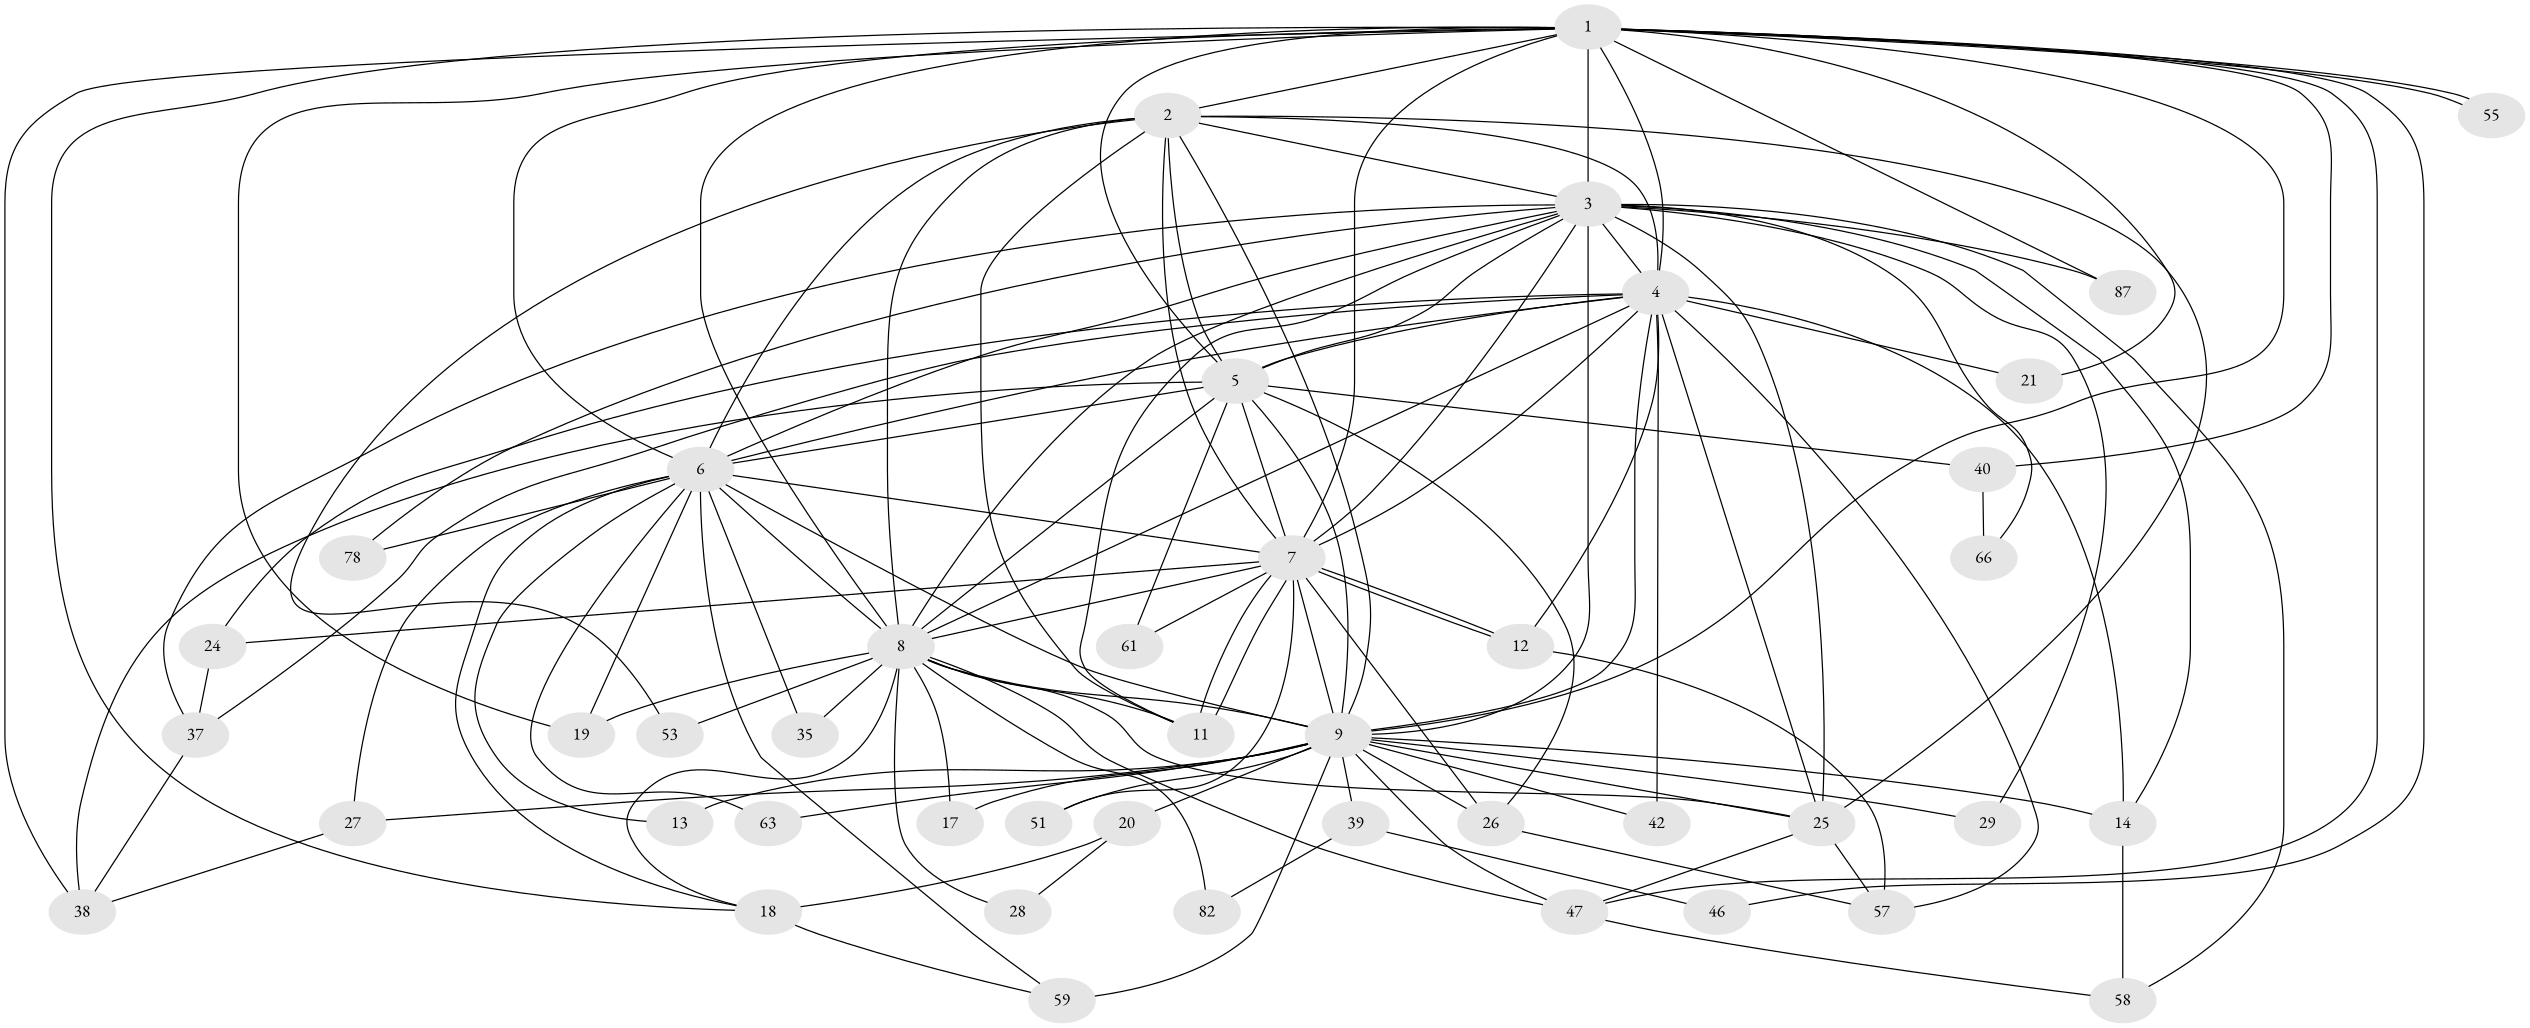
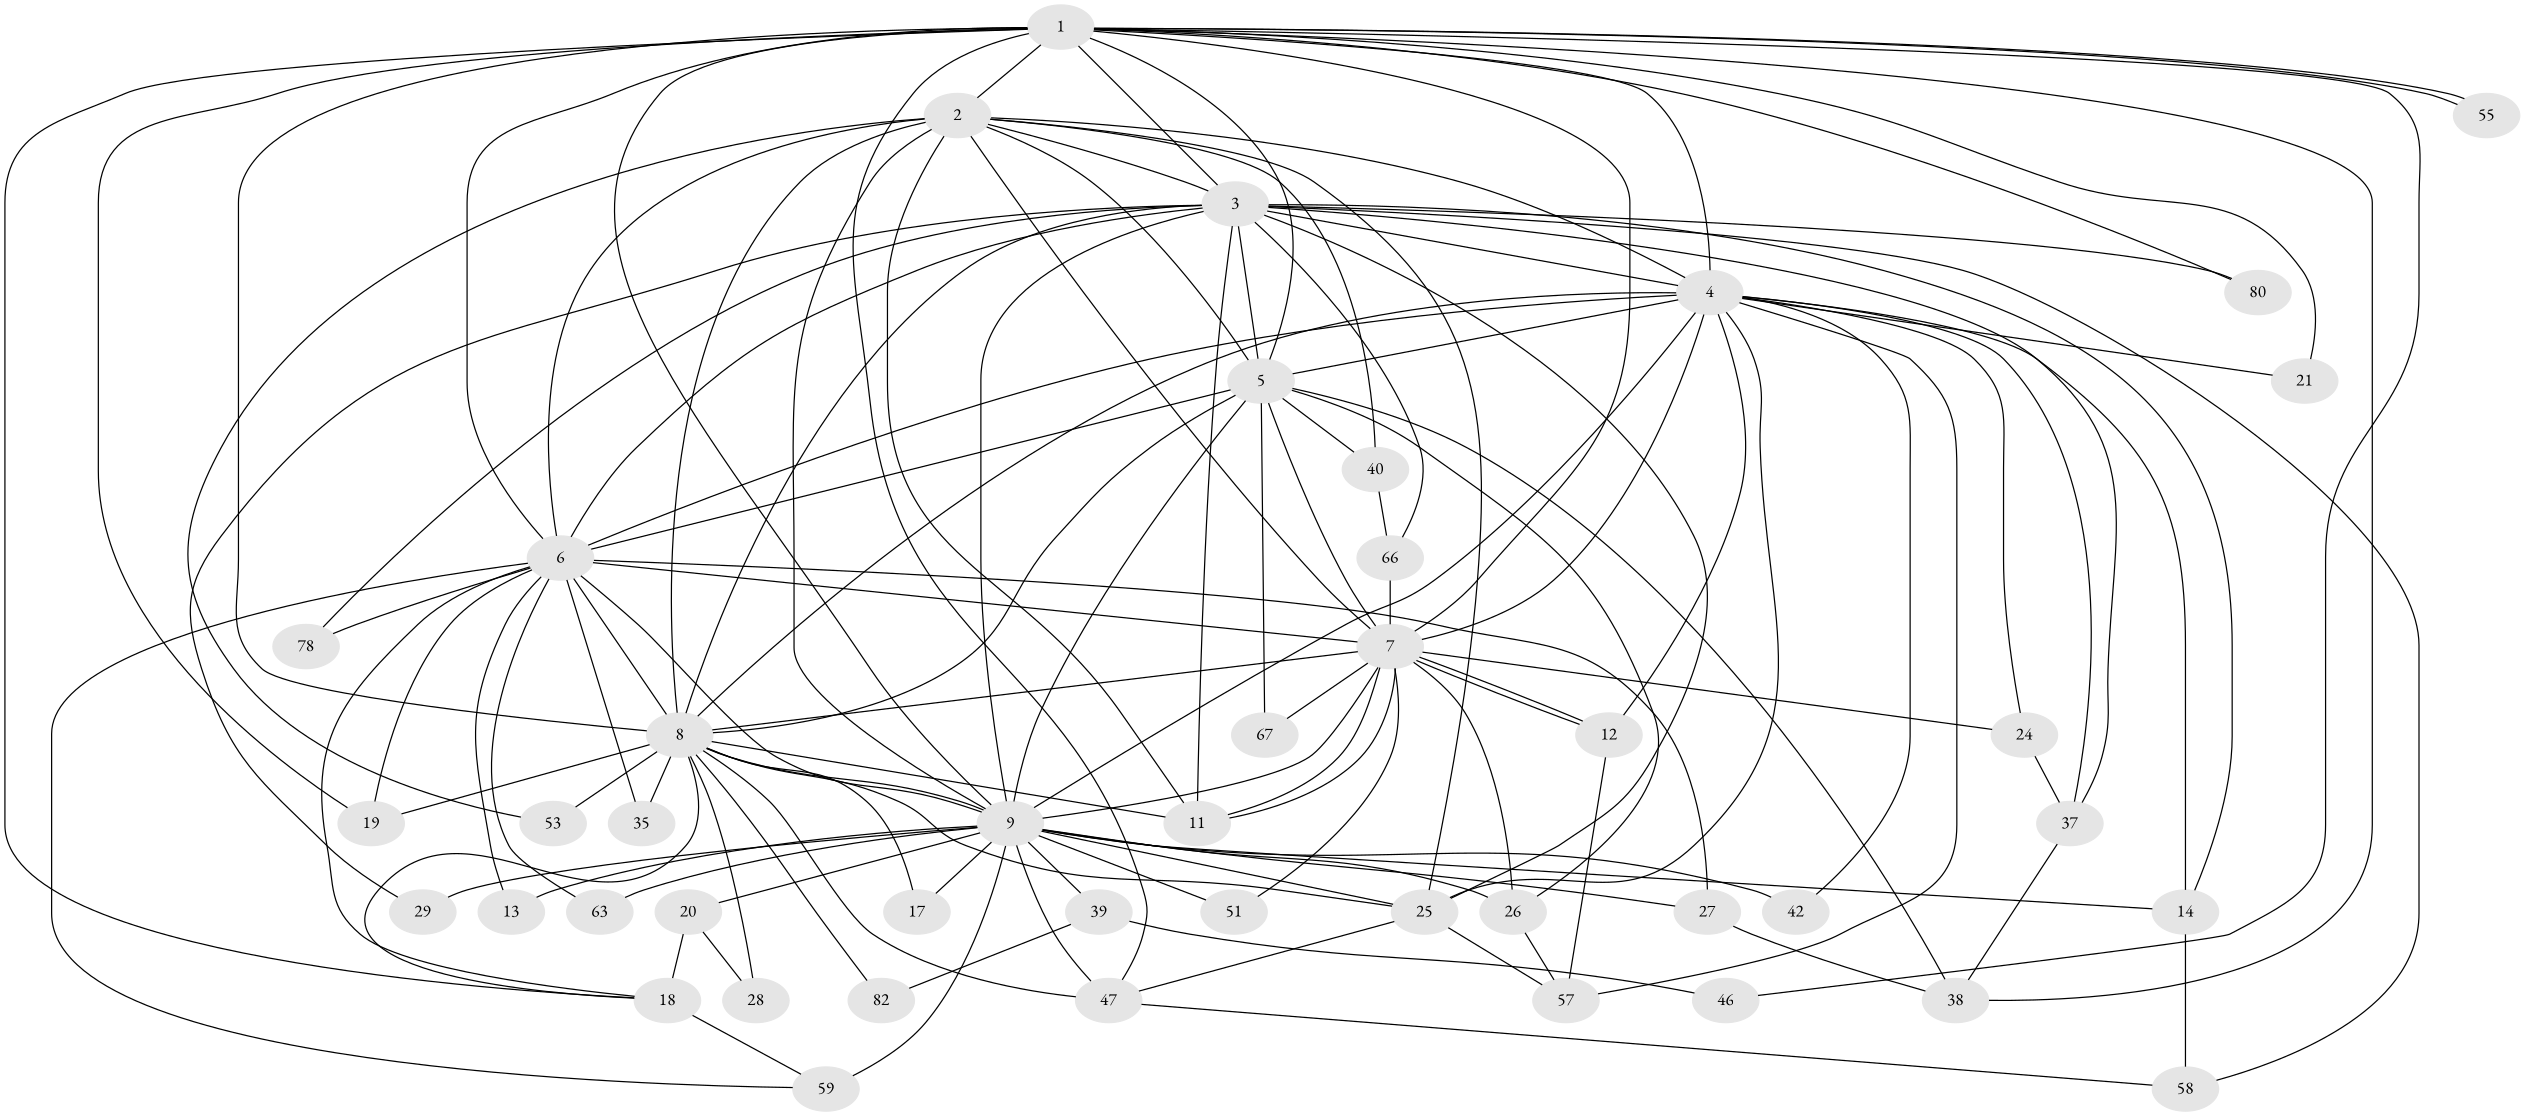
  graph {
    fontname="EB Garamond"
    node [color=gray90 fontname="EB Garamond" style=filled]
    edge [fontname="EB Garamond"]
    1
    2
    3
    4
    5
    6 [super="+54"]
    7
    8 [super="+32+23"]
    9 [super="+35+41+10"]
    18 [super="+78+73+30"]
    19
    21
    38 [super="+69"]
    40
    46
    47 [super="+50"]
    55
-   87
+   87 [label=80]
    11 [super="+43+15"]
    25 [super="+84+34"]
    53
    14 [super="+85+49+31"]
    29
    37 [super="+80"]
    58 [super="+83"]
    66
    n27 [label=78]
    12 [super="+48"]
    24
    42
    57 [super="+74+86"]
    26 [super="+64"]
-   67 [label=61]
+   67
    13
    27 [super="+61"]
    n36 [label=35]
    59 [super="+65"]
    63
    51 [super="+79"]
    17
    28
    82
    20
    39 [super="+60"]
    1 -- 2
    1 -- 3
    1 -- 4
    1 -- 5
    1 -- 6
    1 -- 7
    1 -- 8 [weight=2]
    1 -- 9 [weight=2]
    1 -- 18 [weight=2]
    1 -- 19
    1 -- 21
    1 -- 38
-   1 -- 40
+   2 -- 40
    1 -- 46
    1 -- 47
    1 -- 55
    1 -- 55
    1 -- 87
    2 -- 3
    2 -- 4
    2 -- 5
    2 -- 6 [weight=2]
    2 -- 7
    2 -- 8
    2 -- 9 [weight=2]
    2 -- 11
    2 -- 25
    2 -- 53
    3 -- 4
    3 -- 5
    3 -- 6
-   3 -- 7
+   66 -- 7
    3 -- 8
    3 -- 9 [weight=4]
    3 -- 87
    3 -- 11
    3 -- 25
    3 -- 14 [weight=2]
    3 -- 29
    3 -- 37
    3 -- 58
    3 -- 66
    3 -- n27
    4 -- 5
    4 -- 6
    4 -- 7
    4 -- 8
    4 -- 9 [weight=3]
    4 -- 21
    4 -- 25
    4 -- 14
    4 -- 37
    4 -- 12
    4 -- 24
    4 -- 42
    4 -- 57
    5 -- 6
    5 -- 7
    5 -- 8
    5 -- 9 [weight=2]
    5 -- 38
    5 -- 40
    5 -- 26
    5 -- 67
    6 -- 7
    6 -- 8
    6 -- 9 [weight=3]
    6 -- 18
    6 -- 19
    6 -- n27
    6 -- 13
    6 -- 27
    6 -- n36
    6 -- 59
    6 -- 63
    7 -- 8
    7 -- 9 [weight=3]
    7 -- 11
    7 -- 11
    7 -- 12
    7 -- 12
    7 -- 24
    7 -- 26 [weight=2]
    7 -- 67
    7 -- 51
    8 -- 9 [weight=3]
    8 -- 18
    8 -- 19
    8 -- 47
    8 -- 11
    8 -- 25
    8 -- 53
    8 -- n36
    8 -- 17
    8 -- 28
    8 -- 82
    9 -- 47 [weight=2]
    9 -- 25
    9 -- 14 [weight=2]
    9 -- 29
    9 -- 42
    9 -- 26
    9 -- 13
    9 -- 27
    9 -- 59 [weight=2]
    9 -- 63
    9 -- 51 [weight=2]
    9 -- 17
    9 -- 20 [weight=2]
    9 -- 39 [weight=3]
    18 -- 59
    40 -- 66
    47 -- 58
    25 -- 47
    25 -- 57
    14 -- 58
    37 -- 38
    12 -- 57
    24 -- 37
    26 -- 57
    27 -- 38
    20 -- 18 [weight=4]
    20 -- 28
    39 -- 46
    39 -- 82
  }
